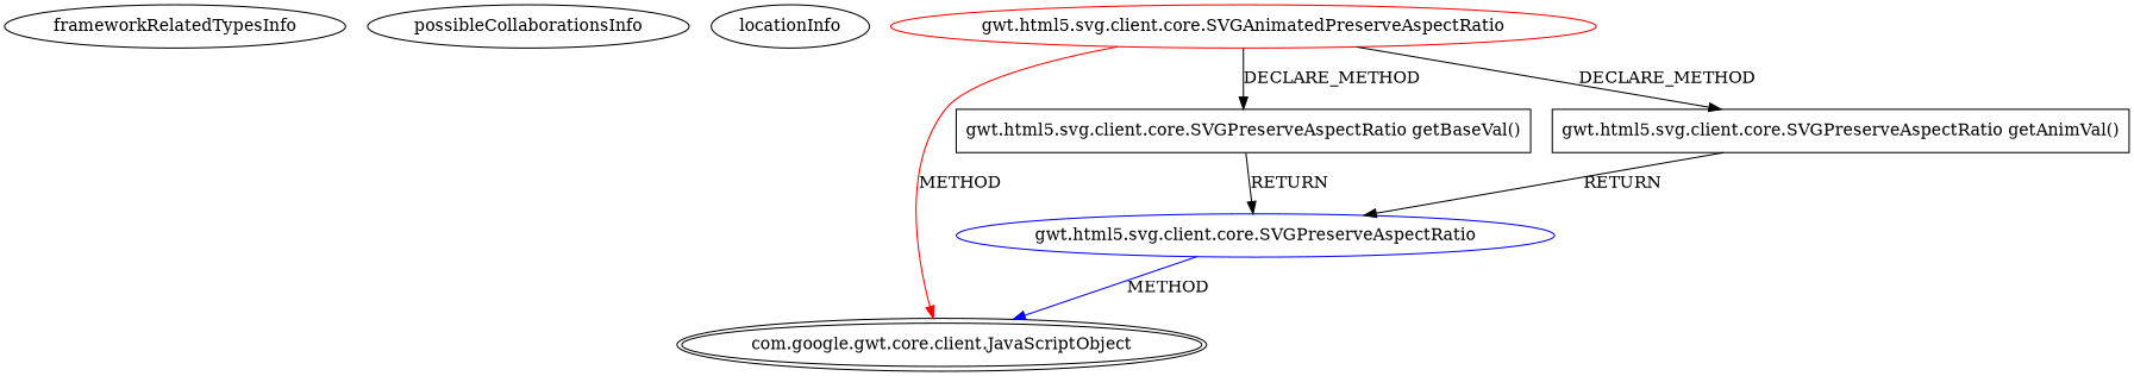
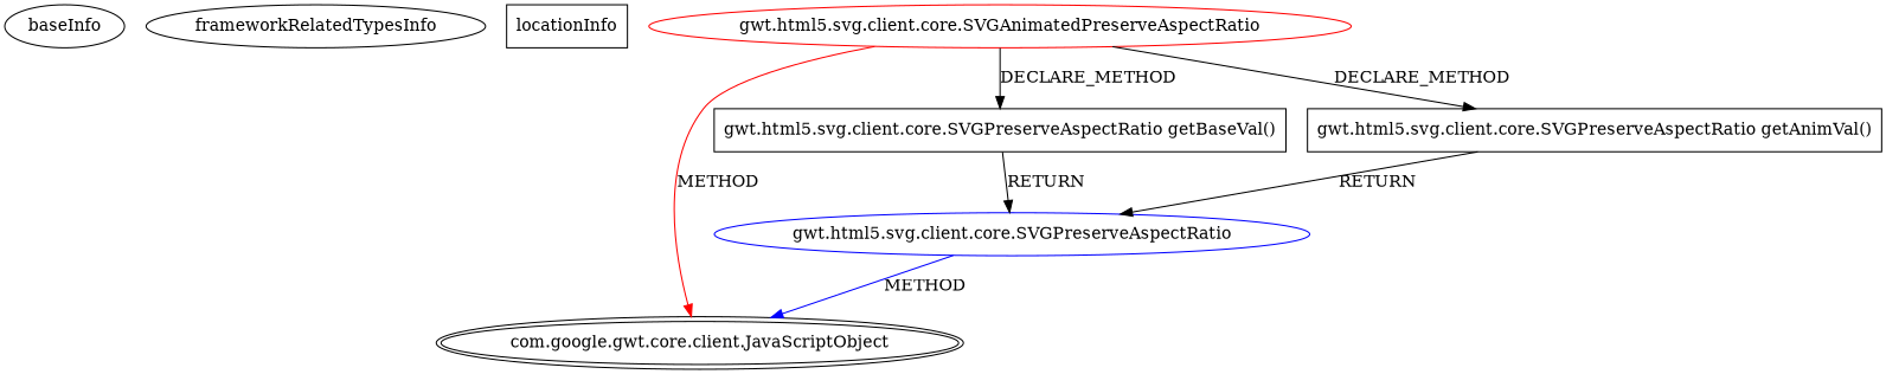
  digraph {
+   baseInfo [category=extension_graph graphId=3800 isAnonymous=false possibleRelation=true]
    frameworkRelatedTypesInfo [0="com.google.gwt.core.client.JavaScriptObject"]
-   possibleCollaborationsInfo [0="3800~CLIENT_METHOD_DECLARATION-RETURN_TYPE-CLIENT_METHOD_DECLARATION-RETURN_TYPE-~com.google.gwt.core.client.JavaScriptObject ~com.google.gwt.core.client.JavaScriptObject ~false~false"]
-   locationInfo [contextSignature=SVGAnimatedPreserveAspectRatio filePath="/mguiral-GwtSvgLib/GwtSvgLib-master/src/gwt/html5/svg/client/core/SVGAnimatedPreserveAspectRatio.java" graphId=3800 projectName="mguiral-GwtSvgLib"]
+   locationInfo [contextSignature=SVGAnimatedPreserveAspectRatio filePath="/mguiral-GwtSvgLib/GwtSvgLib-master/src/gwt/html5/svg/client/core/SVGAnimatedPreserveAspectRatio.java" graphId=3800 projectName="mguiral-GwtSvgLib" shape=box]
    n5 [color=red isFrameworkType=false label="gwt.html5.svg.client.core.SVGAnimatedPreserveAspectRatio" vertexType=ROOT_CLIENT_CLASS_DECLARATION]
    n6 [isFrameworkType=true label="com.google.gwt.core.client.JavaScriptObject" peripheries=2 vertexType=FRAMEWORK_CLASS_TYPE]
    n7 [isFrameworkType=false label="gwt.html5.svg.client.core.SVGPreserveAspectRatio getBaseVal()" shape=box vertexType=CLIENT_METHOD_DECLARATION]
    n8 [isFrameworkType=false label="gwt.html5.svg.client.core.SVGPreserveAspectRatio getAnimVal()" shape=box vertexType=CLIENT_METHOD_DECLARATION]
    n9 [color=blue isFrameworkType=false label="gwt.html5.svg.client.core.SVGPreserveAspectRatio" vertexType=REFERENCE_CLIENT_CLASS_DECLARATION]
    n5 -> n6 [color=red label=METHOD]
    n5 -> n7 [label=DECLARE_METHOD]
    n5 -> n8 [label=DECLARE_METHOD]
    n7 -> n9 [label=RETURN]
    n8 -> n9 [label=RETURN]
    n9 -> n6 [color=blue label=METHOD]
  }
